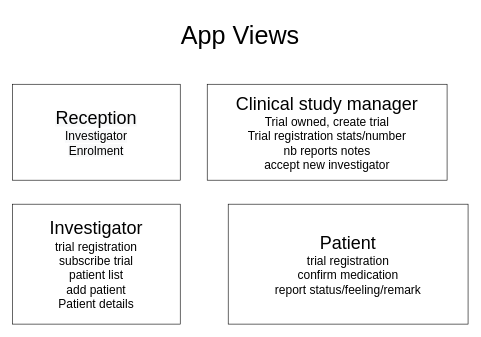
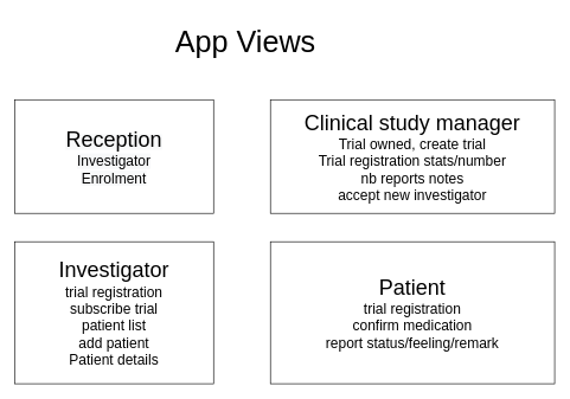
  <mxCell id="0" />
  <mxCell id="1" parent="0" />
- <mxCell id="2" value="App Views" style="text;html=1;strokeColor=none;fillColor=none;align=center;verticalAlign=middle;whiteSpace=wrap;rounded=0;fontSize=42;" parent="1" vertex="1"><mxGeometry x="260" width="280" height="80" as="geometry" y="20" /></mxCell>
+ <mxCell id="2" value="App Views" style="text;html=1;strokeColor=none;fillColor=none;align=center;verticalAlign=middle;whiteSpace=wrap;rounded=0;fontSize=42;" parent="1" vertex="1"><mxGeometry x="205" y="20" width="280" height="80" as="geometry" /></mxCell>
  <mxCell id="3" value="&lt;font style=&quot;font-size: 30px;&quot;&gt;Patient&lt;/font&gt;&lt;br&gt;trial registration&lt;br&gt;confirm medication&lt;br&gt;report status/feeling/remark" style="rounded=0;whiteSpace=wrap;html=1;fontSize=20;" parent="1" vertex="1"><mxGeometry x="380" y="340" width="400" height="200" as="geometry" /></mxCell>
  <mxCell id="4" value="&lt;div&gt;&lt;font style=&quot;font-size: 30px;&quot;&gt;Investigator&lt;/font&gt;&lt;/div&gt;&lt;div&gt;trial registration&lt;/div&gt;&lt;div&gt;subscribe trial&lt;/div&gt;&lt;div&gt;patient list&lt;/div&gt;&lt;div&gt;add patient&lt;/div&gt;&lt;div&gt;Patient details&lt;/div&gt;" style="rounded=0;whiteSpace=wrap;html=1;fontSize=20;" parent="1" vertex="1"><mxGeometry x="20" y="340" width="280" height="200" as="geometry" /></mxCell>
- <mxCell id="5" value="&lt;div&gt;&lt;font style=&quot;font-size: 30px;&quot;&gt;Clinical study manager&lt;/font&gt;&lt;/div&gt;&lt;div&gt;Trial owned, create trial&lt;/div&gt;&lt;div&gt;Trial registration stats/number&lt;/div&gt;&lt;div&gt;nb reports notes&lt;/div&gt;&lt;div&gt;accept new investigator&lt;/div&gt;" style="rounded=0;whiteSpace=wrap;html=1;fontSize=20;" parent="1" vertex="1"><mxGeometry x="345" y="140" width="400" height="160" as="geometry" /></mxCell>
+ <mxCell id="5" value="&lt;div&gt;&lt;font style=&quot;font-size: 30px;&quot;&gt;Clinical study manager&lt;/font&gt;&lt;/div&gt;&lt;div&gt;Trial owned, create trial&lt;/div&gt;&lt;div&gt;Trial registration stats/number&lt;/div&gt;&lt;div&gt;nb reports notes&lt;/div&gt;&lt;div&gt;accept new investigator&lt;/div&gt;" style="rounded=0;whiteSpace=wrap;html=1;fontSize=20;" parent="1" vertex="1"><mxGeometry x="380" y="140" width="400" height="160" as="geometry" /></mxCell>
  <mxCell id="6" value="&lt;span style=&quot;color: rgb(0, 0, 0); font-family: Helvetica; font-style: normal; font-variant-ligatures: normal; font-variant-caps: normal; font-weight: 400; letter-spacing: normal; orphans: 2; text-align: center; text-indent: 0px; text-transform: none; widows: 2; word-spacing: 0px; -webkit-text-stroke-width: 0px; background-color: rgb(248, 249, 250); text-decoration-thickness: initial; text-decoration-style: initial; text-decoration-color: initial; float: none; display: inline !important;&quot;&gt;&lt;font style=&quot;font-size: 30px;&quot;&gt;Reception&lt;/font&gt;&lt;/span&gt;&lt;br style=&quot;color: rgb(0, 0, 0); font-family: Helvetica; font-size: 20px; font-style: normal; font-variant-ligatures: normal; font-variant-caps: normal; font-weight: 400; letter-spacing: normal; orphans: 2; text-align: center; text-indent: 0px; text-transform: none; widows: 2; word-spacing: 0px; -webkit-text-stroke-width: 0px; background-color: rgb(248, 249, 250); text-decoration-thickness: initial; text-decoration-style: initial; text-decoration-color: initial;&quot;&gt;&lt;span style=&quot;color: rgb(0, 0, 0); font-family: Helvetica; font-size: 20px; font-style: normal; font-variant-ligatures: normal; font-variant-caps: normal; font-weight: 400; letter-spacing: normal; orphans: 2; text-align: center; text-indent: 0px; text-transform: none; widows: 2; word-spacing: 0px; -webkit-text-stroke-width: 0px; background-color: rgb(248, 249, 250); text-decoration-thickness: initial; text-decoration-style: initial; text-decoration-color: initial; float: none; display: inline !important;&quot;&gt;Investigator&lt;/span&gt;&lt;br style=&quot;color: rgb(0, 0, 0); font-family: Helvetica; font-size: 20px; font-style: normal; font-variant-ligatures: normal; font-variant-caps: normal; font-weight: 400; letter-spacing: normal; orphans: 2; text-align: center; text-indent: 0px; text-transform: none; widows: 2; word-spacing: 0px; -webkit-text-stroke-width: 0px; background-color: rgb(248, 249, 250); text-decoration-thickness: initial; text-decoration-style: initial; text-decoration-color: initial;&quot;&gt;&lt;span style=&quot;color: rgb(0, 0, 0); font-family: Helvetica; font-size: 20px; font-style: normal; font-variant-ligatures: normal; font-variant-caps: normal; font-weight: 400; letter-spacing: normal; orphans: 2; text-align: center; text-indent: 0px; text-transform: none; widows: 2; word-spacing: 0px; -webkit-text-stroke-width: 0px; background-color: rgb(248, 249, 250); text-decoration-thickness: initial; text-decoration-style: initial; text-decoration-color: initial; float: none; display: inline !important;&quot;&gt;Enrolment&lt;/span&gt;" style="rounded=0;whiteSpace=wrap;html=1;fontSize=20;" parent="1" vertex="1"><mxGeometry x="20" y="140" width="280" height="160" as="geometry" /></mxCell>
